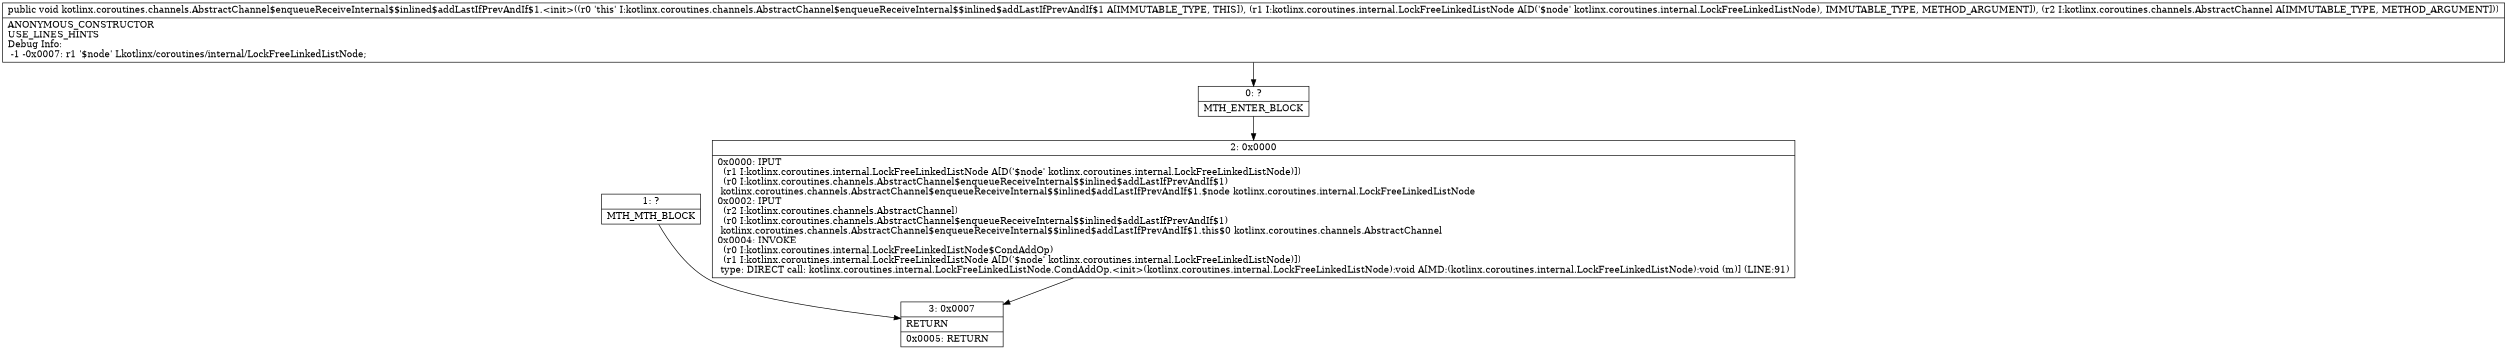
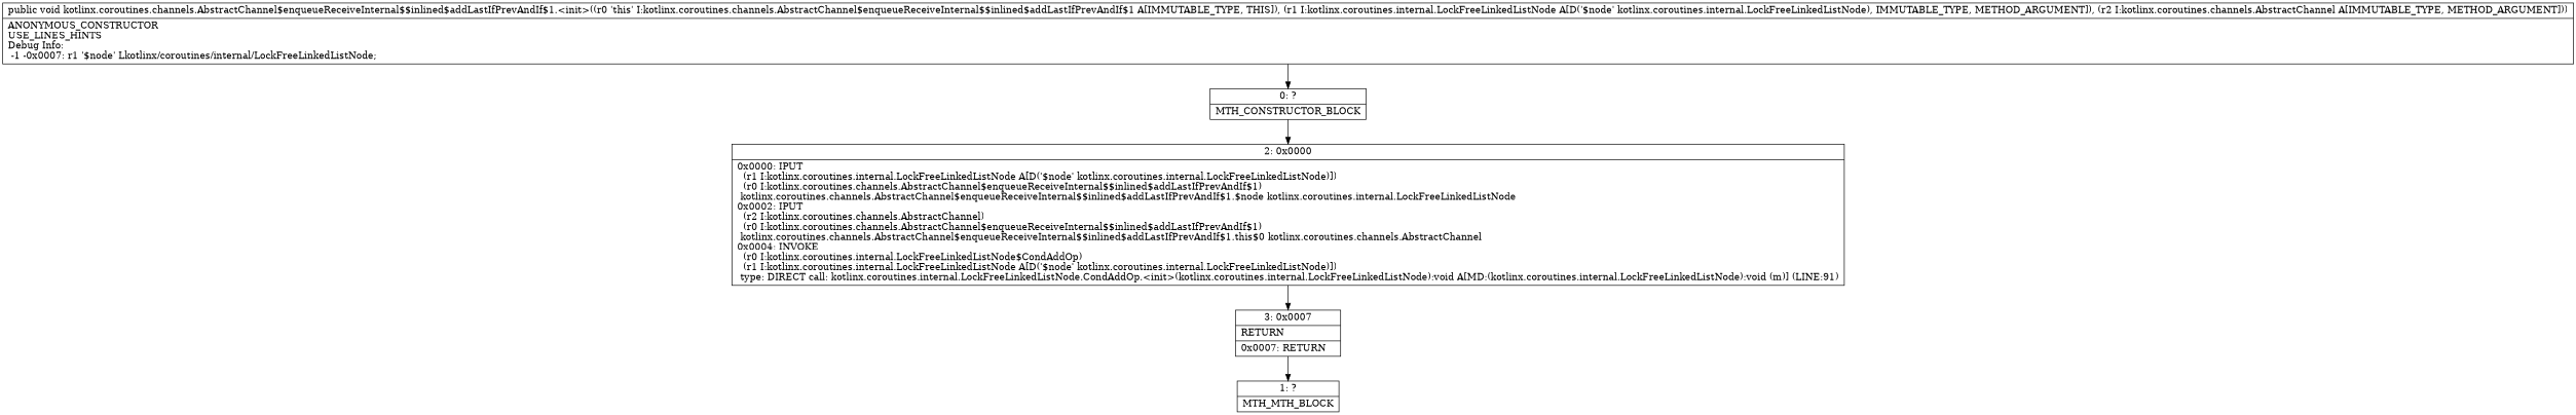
  digraph {
    node [shape=record]
-   n1 [label="{0\:\ ?|MTH_ENTER_BLOCK\l}"]
+   n1 [label="{0\:\ ?|MTH_CONSTRUCTOR_BLOCK\l}"]
    n2 [label="{2\:\ 0x0000|0x0000: IPUT  \l  (r1 I:kotlinx.coroutines.internal.LockFreeLinkedListNode A[D('$node' kotlinx.coroutines.internal.LockFreeLinkedListNode)])\l  (r0 I:kotlinx.coroutines.channels.AbstractChannel$enqueueReceiveInternal$$inlined$addLastIfPrevAndIf$1)\l kotlinx.coroutines.channels.AbstractChannel$enqueueReceiveInternal$$inlined$addLastIfPrevAndIf$1.$node kotlinx.coroutines.internal.LockFreeLinkedListNode \l0x0002: IPUT  \l  (r2 I:kotlinx.coroutines.channels.AbstractChannel)\l  (r0 I:kotlinx.coroutines.channels.AbstractChannel$enqueueReceiveInternal$$inlined$addLastIfPrevAndIf$1)\l kotlinx.coroutines.channels.AbstractChannel$enqueueReceiveInternal$$inlined$addLastIfPrevAndIf$1.this$0 kotlinx.coroutines.channels.AbstractChannel \l0x0004: INVOKE  \l  (r0 I:kotlinx.coroutines.internal.LockFreeLinkedListNode$CondAddOp)\l  (r1 I:kotlinx.coroutines.internal.LockFreeLinkedListNode A[D('$node' kotlinx.coroutines.internal.LockFreeLinkedListNode)])\l type: DIRECT call: kotlinx.coroutines.internal.LockFreeLinkedListNode.CondAddOp.\<init\>(kotlinx.coroutines.internal.LockFreeLinkedListNode):void A[MD:(kotlinx.coroutines.internal.LockFreeLinkedListNode):void (m)] (LINE:91)\l}"]
-   n3 [label="{3\:\ 0x0007|RETURN\l|0x0005: RETURN   \l}"]
+   n3 [label="{3\:\ 0x0007|RETURN\l|0x0007: RETURN   \l}"]
    n4 [label="{1\:\ ?|MTH_MTH_BLOCK\l}"]
    n5 [label="{public void kotlinx.coroutines.channels.AbstractChannel$enqueueReceiveInternal$$inlined$addLastIfPrevAndIf$1.\<init\>((r0 'this' I:kotlinx.coroutines.channels.AbstractChannel$enqueueReceiveInternal$$inlined$addLastIfPrevAndIf$1 A[IMMUTABLE_TYPE, THIS]), (r1 I:kotlinx.coroutines.internal.LockFreeLinkedListNode A[D('$node' kotlinx.coroutines.internal.LockFreeLinkedListNode), IMMUTABLE_TYPE, METHOD_ARGUMENT]), (r2 I:kotlinx.coroutines.channels.AbstractChannel A[IMMUTABLE_TYPE, METHOD_ARGUMENT]))  | ANONYMOUS_CONSTRUCTOR\lUSE_LINES_HINTS\lDebug Info:\l  \-1 \-0x0007: r1 '$node' Lkotlinx\/coroutines\/internal\/LockFreeLinkedListNode;\l}"]
    n1 -> n2
    n2 -> n3
-   n4 -> n3
+   n3 -> n4
    n5 -> n1
  }
